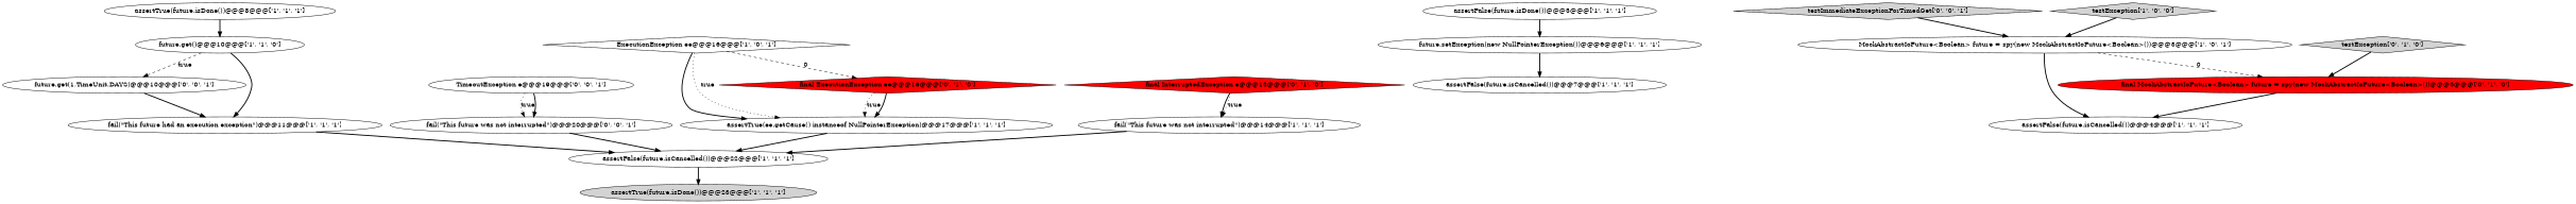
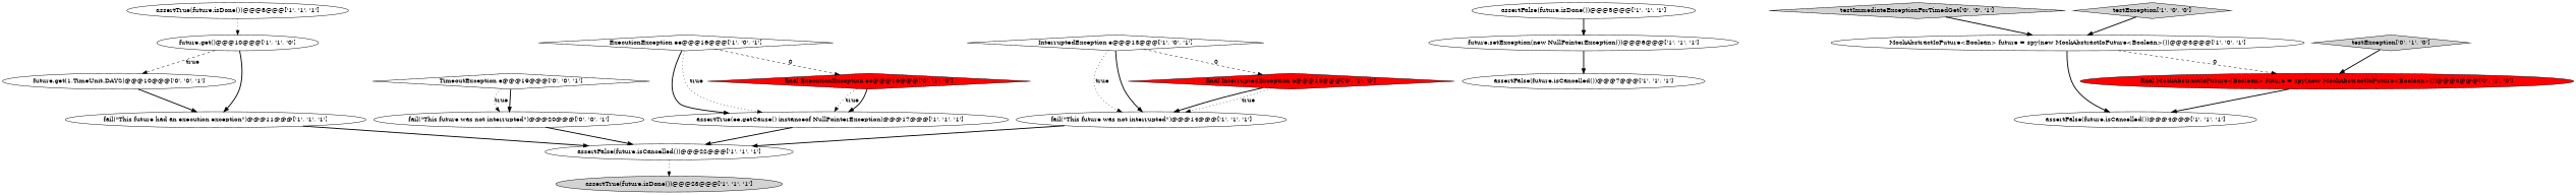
  digraph {
    node [fillcolor=white shape=ellipse style=filled]
    edge [style=bold]
    n1 [label="fail(\"This future was not interrupted\")@@@14@@@['1', '1', '1']"]
    n2 [label="assertFalse(future.isCancelled())@@@22@@@['1', '1', '1']"]
    n3 [fillcolor=lightgray label="assertTrue(future.isDone())@@@23@@@['1', '1', '1']"]
    n4 [label="future.get(1,TimeUnit.DAYS)@@@10@@@['0', '0', '1']"]
    n5 [label="fail(\"This future had an execution exception\")@@@11@@@['1', '1', '1']"]
    n6 [label="fail(\"This future was not interrupted\")@@@20@@@['0', '0', '1']"]
    n7 [label="assertFalse(future.isDone())@@@5@@@['1', '1', '1']"]
    n8 [label="future.setException(new NullPointerException())@@@6@@@['1', '1', '1']"]
    n9 [label="assertFalse(future.isCancelled())@@@7@@@['1', '1', '1']"]
    n10 [fillcolor=lightgray label="testImmediateExceptionForTimedGet['0', '0', '1']" shape=diamond]
    n11 [label="MockAbstractIoFuture<Boolean> future = spy(new MockAbstractIoFuture<Boolean>())@@@3@@@['1', '0', '1']"]
    n12 [label="assertFalse(future.isCancelled())@@@4@@@['1', '1', '1']"]
    n13 [fillcolor=red label="final MockAbstractIoFuture<Boolean> future = spy(new MockAbstractIoFuture<Boolean>())@@@3@@@['0', '1', '0']"]
    n14 [label="assertTrue(future.isDone())@@@8@@@['1', '1', '1']"]
    n15 [label="future.get()@@@10@@@['1', '1', '0']"]
-   n16 [label="TimeoutException e@@@19@@@['0', '0', '1']"]
+   n16 [label="TimeoutException e@@@19@@@['0', '0', '1']" shape=diamond]
    n17 [label="ExecutionException ee@@@16@@@['1', '0', '1']" shape=diamond]
    n18 [label="assertTrue(ee.getCause() instanceof NullPointerException)@@@17@@@['1', '1', '1']"]
    n19 [fillcolor=red label="final ExecutionException ee@@@16@@@['0', '1', '0']" shape=diamond]
+   n20 [label="InterruptedException e@@@13@@@['1', '0', '1']" shape=diamond]
    n21 [fillcolor=red label="final InterruptedException e@@@13@@@['0', '1', '0']" shape=diamond]
    n22 [fillcolor=lightgray label="testException['0', '1', '0']" shape=diamond]
    n23 [fillcolor=lightgray label="testException['1', '0', '0']" shape=diamond]
    n1 -> n2
-   n2 -> n3
+   n2 -> n3 [style=dotted]
    n4 -> n5
    n5 -> n2
    n6 -> n2
    n7 -> n8
    n8 -> n9
    n10 -> n11
    n11 -> n12
    n11 -> n13 [label=0 style=dashed]
    n13 -> n12
-   n14 -> n15
+   n14 -> n15 [style=dotted]
    n15 -> n4 [label=true style=dashed]
    n15 -> n5
    n16 -> n6 [label=true style=dotted]
    n16 -> n6
    n17 -> n18
    n17 -> n18 [label=true style=dotted]
    n17 -> n19 [label=0 style=dashed]
    n18 -> n2
    n19 -> n18 [label=true style=dotted]
    n19 -> n18
+   n20 -> n1 [label=true style=dotted]
+   n20 -> n1
+   n20 -> n21 [label=0 style=dashed]
    n21 -> n1
    n21 -> n1 [label=true style=dotted]
    n22 -> n13
    n23 -> n11
  }
